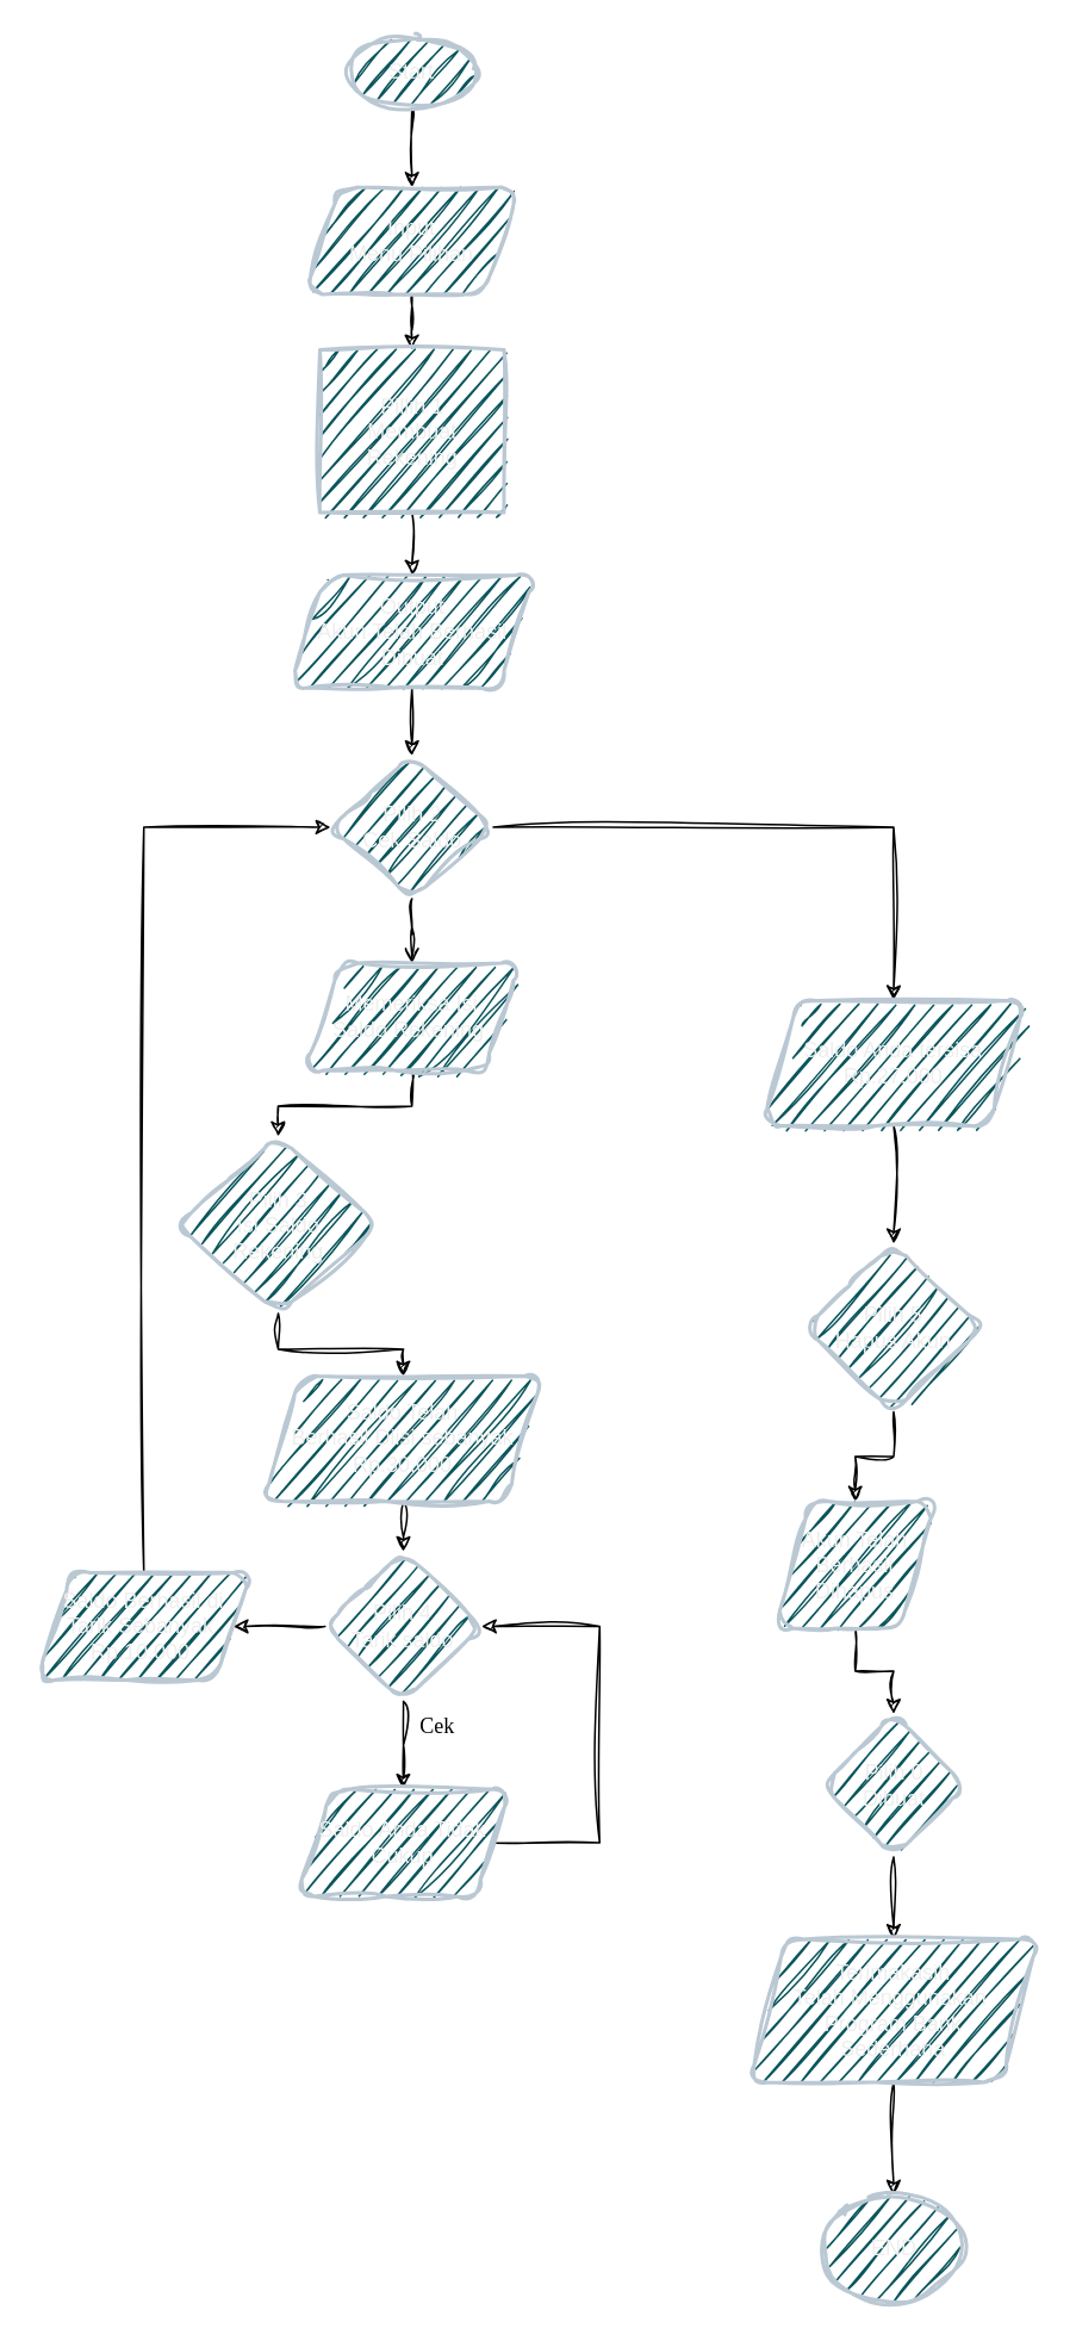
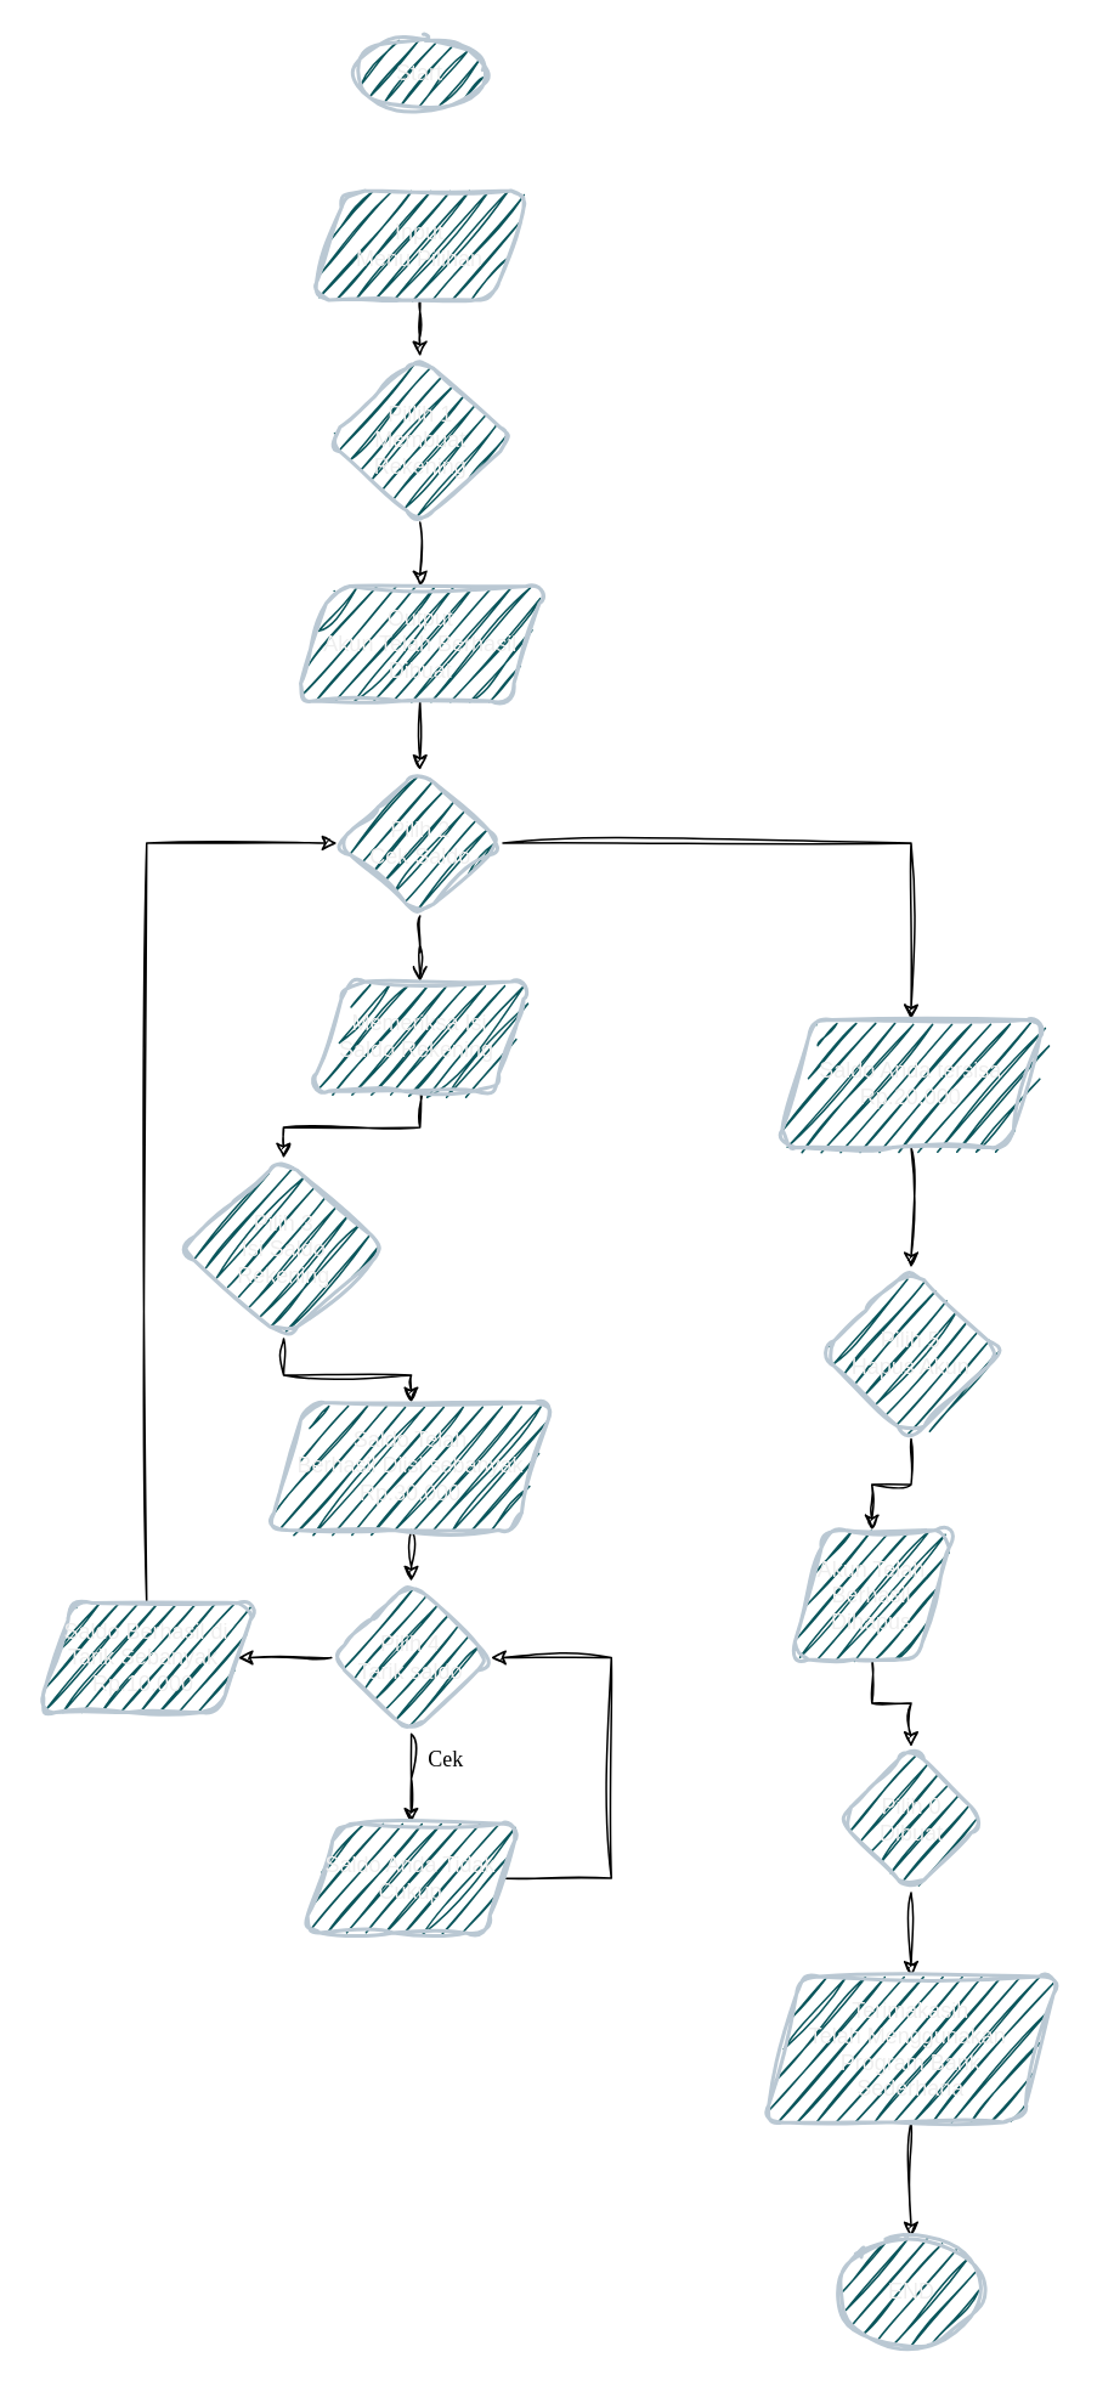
  <mxCell id="0" />
  <mxCell id="1" parent="0" />
- <mxCell id="2" value="" style="edgeStyle=orthogonalEdgeStyle;rounded=0;sketch=1;hachureGap=4;jiggle=2;curveFitting=1;orthogonalLoop=1;jettySize=auto;html=1;fontFamily=Architects Daughter;fontSource=https%3A%2F%2Ffonts.googleapis.com%2Fcss%3Ffamily%3DArchitects%2BDaughter;" edge="1" parent="1" source="3" target="5"><mxGeometry relative="1" as="geometry" /></mxCell>
  <mxCell id="3" value="Start" style="strokeWidth=2;html=1;shape=mxgraph.flowchart.start_1;whiteSpace=wrap;labelBackgroundColor=none;fillColor=#09555B;strokeColor=#BAC8D3;fontColor=#EEEEEE;sketch=1;curveFitting=1;jiggle=2;rounded=1;" parent="1" vertex="1"><mxGeometry x="195" y="20" width="70" height="40" as="geometry" /></mxCell>
  <mxCell id="4" value="" style="edgeStyle=orthogonalEdgeStyle;rounded=0;sketch=1;hachureGap=4;jiggle=2;curveFitting=1;orthogonalLoop=1;jettySize=auto;html=1;fontFamily=Architects Daughter;fontSource=https%3A%2F%2Ffonts.googleapis.com%2Fcss%3Ffamily%3DArchitects%2BDaughter;" edge="1" parent="1" source="5" target="7"><mxGeometry relative="1" as="geometry" /></mxCell>
  <mxCell id="5" value="Input&lt;div&gt;Menu Pilihan&lt;/div&gt;" style="shape=parallelogram;perimeter=parallelogramPerimeter;whiteSpace=wrap;html=1;fixedSize=1;fillColor=#09555B;strokeColor=#BAC8D3;fontColor=#EEEEEE;strokeWidth=2;labelBackgroundColor=none;sketch=1;curveFitting=1;jiggle=2;rounded=1;" vertex="1" parent="1"><mxGeometry x="170" y="104" width="120" height="60" as="geometry" /></mxCell>
  <mxCell id="6" style="edgeStyle=orthogonalEdgeStyle;rounded=0;sketch=1;hachureGap=4;jiggle=2;curveFitting=1;orthogonalLoop=1;jettySize=auto;html=1;exitX=0.5;exitY=1;exitDx=0;exitDy=0;entryX=0.5;entryY=0;entryDx=0;entryDy=0;fontFamily=Architects Daughter;fontSource=https%3A%2F%2Ffonts.googleapis.com%2Fcss%3Ffamily%3DArchitects%2BDaughter;" edge="1" parent="1" source="7" target="12"><mxGeometry relative="1" as="geometry" /></mxCell>
- <mxCell id="7" value="Pillih 1&lt;div&gt;Membuat Rekening&lt;/div&gt;" style="whiteSpace=wrap;html=1;fillColor=#09555B;strokeColor=#BAC8D3;fontColor=#EEEEEE;strokeWidth=2;labelBackgroundColor=none;sketch=1;curveFitting=1;jiggle=2;rounded=0;" vertex="1" parent="1"><mxGeometry x="178.5" y="195" width="103" height="91" as="geometry" /></mxCell>
+ <mxCell id="7" value="Pillih 1&lt;div&gt;Membuat Rekening&lt;/div&gt;" style="rhombus;whiteSpace=wrap;html=1;fillColor=#09555B;strokeColor=#BAC8D3;fontColor=#EEEEEE;strokeWidth=2;labelBackgroundColor=none;sketch=1;curveFitting=1;jiggle=2;rounded=1;" vertex="1" parent="1"><mxGeometry x="178.5" y="195" width="103" height="91" as="geometry" /></mxCell>
  <mxCell id="8" value="" style="edgeStyle=orthogonalEdgeStyle;rounded=0;sketch=1;hachureGap=4;jiggle=2;curveFitting=1;orthogonalLoop=1;jettySize=auto;html=1;fontFamily=Architects Daughter;fontSource=https%3A%2F%2Ffonts.googleapis.com%2Fcss%3Ffamily%3DArchitects%2BDaughter;endArrow=open;" edge="1" parent="1" source="10" target="14"><mxGeometry relative="1" as="geometry" /></mxCell>
  <mxCell id="9" style="edgeStyle=orthogonalEdgeStyle;rounded=0;sketch=1;hachureGap=4;jiggle=2;curveFitting=1;orthogonalLoop=1;jettySize=auto;html=1;exitX=1;exitY=0.5;exitDx=0;exitDy=0;fontFamily=Architects Daughter;fontSource=https%3A%2F%2Ffonts.googleapis.com%2Fcss%3Ffamily%3DArchitects%2BDaughter;entryX=0.5;entryY=0;entryDx=0;entryDy=0;" edge="1" parent="1" source="10" target="25"><mxGeometry relative="1" as="geometry"><mxPoint x="419" y="552" as="targetPoint" /></mxGeometry></mxCell>
  <mxCell id="10" value="Pilih 2&lt;div&gt;Cek Saldo&lt;/div&gt;" style="rhombus;whiteSpace=wrap;html=1;fillColor=#09555B;strokeColor=#BAC8D3;fontColor=#EEEEEE;strokeWidth=2;labelBackgroundColor=none;sketch=1;curveFitting=1;jiggle=2;rounded=1;" vertex="1" parent="1"><mxGeometry x="184.5" y="422" width="91" height="80" as="geometry" /></mxCell>
  <mxCell id="11" style="edgeStyle=orthogonalEdgeStyle;rounded=0;sketch=1;hachureGap=4;jiggle=2;curveFitting=1;orthogonalLoop=1;jettySize=auto;html=1;exitX=0.5;exitY=1;exitDx=0;exitDy=0;entryX=0.5;entryY=0;entryDx=0;entryDy=0;fontFamily=Architects Daughter;fontSource=https%3A%2F%2Ffonts.googleapis.com%2Fcss%3Ffamily%3DArchitects%2BDaughter;" edge="1" parent="1" source="12" target="10"><mxGeometry relative="1" as="geometry" /></mxCell>
  <mxCell id="12" value="Output&lt;div&gt;Akun Telah Berhasil&lt;/div&gt;&lt;div&gt;Dibuat&lt;/div&gt;" style="shape=parallelogram;perimeter=parallelogramPerimeter;whiteSpace=wrap;html=1;fixedSize=1;fillColor=#09555B;strokeColor=#BAC8D3;fontColor=#EEEEEE;strokeWidth=2;labelBackgroundColor=none;sketch=1;curveFitting=1;jiggle=2;rounded=1;" vertex="1" parent="1"><mxGeometry x="161.5" y="321" width="137" height="63" as="geometry" /></mxCell>
  <mxCell id="13" style="edgeStyle=orthogonalEdgeStyle;rounded=0;sketch=1;hachureGap=4;jiggle=2;curveFitting=1;orthogonalLoop=1;jettySize=auto;html=1;exitX=0.5;exitY=1;exitDx=0;exitDy=0;entryX=0.5;entryY=0;entryDx=0;entryDy=0;fontFamily=Architects Daughter;fontSource=https%3A%2F%2Ffonts.googleapis.com%2Fcss%3Ffamily%3DArchitects%2BDaughter;" edge="1" parent="1" source="14" target="16"><mxGeometry relative="1" as="geometry" /></mxCell>
  <mxCell id="14" value="Memeriksa Isi&lt;div&gt;Saldo Rekening&amp;nbsp;&lt;/div&gt;" style="shape=parallelogram;perimeter=parallelogramPerimeter;whiteSpace=wrap;html=1;fixedSize=1;fillColor=#09555B;strokeColor=#BAC8D3;fontColor=#EEEEEE;strokeWidth=2;labelBackgroundColor=none;sketch=1;curveFitting=1;jiggle=2;rounded=1;" vertex="1" parent="1"><mxGeometry x="169.99" y="538" width="120" height="60" as="geometry" /></mxCell>
  <mxCell id="15" value="" style="edgeStyle=orthogonalEdgeStyle;rounded=0;sketch=1;hachureGap=4;jiggle=2;curveFitting=1;orthogonalLoop=1;jettySize=auto;html=1;fontFamily=Architects Daughter;fontSource=https%3A%2F%2Ffonts.googleapis.com%2Fcss%3Ffamily%3DArchitects%2BDaughter;" edge="1" parent="1" source="16" target="18"><mxGeometry relative="1" as="geometry" /></mxCell>
  <mxCell id="16" value="Pilih 3&lt;div&gt;Isi Saldo&lt;/div&gt;&lt;div&gt;Rekening&lt;/div&gt;" style="rhombus;whiteSpace=wrap;html=1;fillColor=#09555B;strokeColor=#BAC8D3;fontColor=#EEEEEE;strokeWidth=2;labelBackgroundColor=none;sketch=1;curveFitting=1;jiggle=2;rounded=1;" vertex="1" parent="1"><mxGeometry x="98.75" y="635" width="112.75" height="99" as="geometry" /></mxCell>
  <mxCell id="17" value="" style="edgeStyle=orthogonalEdgeStyle;rounded=0;sketch=1;hachureGap=4;jiggle=2;curveFitting=1;orthogonalLoop=1;jettySize=auto;html=1;fontFamily=Architects Daughter;fontSource=https%3A%2F%2Ffonts.googleapis.com%2Fcss%3Ffamily%3DArchitects%2BDaughter;" edge="1" parent="1" source="18" target="21"><mxGeometry relative="1" as="geometry" /></mxCell>
  <mxCell id="18" value="Saldo Telah&lt;div&gt;Berhasil Diisi sebanyak Rp.30.000&lt;/div&gt;" style="shape=parallelogram;perimeter=parallelogramPerimeter;whiteSpace=wrap;html=1;fixedSize=1;fillColor=#09555B;strokeColor=#BAC8D3;fontColor=#EEEEEE;strokeWidth=2;labelBackgroundColor=none;sketch=1;curveFitting=1;jiggle=2;rounded=1;" vertex="1" parent="1"><mxGeometry x="147.19" y="769" width="155.88" height="70" as="geometry" /></mxCell>
  <mxCell id="19" value="" style="edgeStyle=orthogonalEdgeStyle;rounded=0;sketch=1;hachureGap=4;jiggle=2;curveFitting=1;orthogonalLoop=1;jettySize=auto;html=1;fontFamily=Architects Daughter;fontSource=https%3A%2F%2Ffonts.googleapis.com%2Fcss%3Ffamily%3DArchitects%2BDaughter;" edge="1" parent="1" source="21" target="23"><mxGeometry relative="1" as="geometry" /></mxCell>
  <mxCell id="20" value="" style="edgeStyle=orthogonalEdgeStyle;rounded=0;sketch=1;hachureGap=4;jiggle=2;curveFitting=1;orthogonalLoop=1;jettySize=auto;html=1;fontFamily=Architects Daughter;fontSource=https%3A%2F%2Ffonts.googleapis.com%2Fcss%3Ffamily%3DArchitects%2BDaughter;" edge="1" parent="1" source="21" target="27"><mxGeometry relative="1" as="geometry" /></mxCell>
  <mxCell id="21" value="Pilih 4&lt;div&gt;Tarik saldo&lt;/div&gt;" style="rhombus;whiteSpace=wrap;html=1;fillColor=#09555B;strokeColor=#BAC8D3;fontColor=#EEEEEE;strokeWidth=2;labelBackgroundColor=none;sketch=1;curveFitting=1;jiggle=2;rounded=1;" vertex="1" parent="1"><mxGeometry x="181.37" y="867" width="87.5" height="84" as="geometry" /></mxCell>
  <mxCell id="22" style="edgeStyle=orthogonalEdgeStyle;rounded=0;sketch=1;hachureGap=4;jiggle=2;curveFitting=1;orthogonalLoop=1;jettySize=auto;html=1;exitX=0.5;exitY=0;exitDx=0;exitDy=0;entryX=0;entryY=0.5;entryDx=0;entryDy=0;fontFamily=Architects Daughter;fontSource=https%3A%2F%2Ffonts.googleapis.com%2Fcss%3Ffamily%3DArchitects%2BDaughter;" edge="1" parent="1" source="23" target="10"><mxGeometry relative="1" as="geometry" /></mxCell>
  <mxCell id="23" value="Saldo Berhasil di Tarik Sebanyak&amp;nbsp;&lt;div&gt;Rp.10.000&amp;nbsp;&lt;/div&gt;" style="shape=parallelogram;perimeter=parallelogramPerimeter;whiteSpace=wrap;html=1;fixedSize=1;fillColor=#09555B;strokeColor=#BAC8D3;fontColor=#EEEEEE;strokeWidth=2;labelBackgroundColor=none;sketch=1;curveFitting=1;jiggle=2;rounded=1;" vertex="1" parent="1"><mxGeometry x="20" y="879" width="120" height="60" as="geometry" /></mxCell>
  <mxCell id="24" value="" style="edgeStyle=orthogonalEdgeStyle;rounded=0;sketch=1;hachureGap=4;jiggle=2;curveFitting=1;orthogonalLoop=1;jettySize=auto;html=1;fontFamily=Architects Daughter;fontSource=https%3A%2F%2Ffonts.googleapis.com%2Fcss%3Ffamily%3DArchitects%2BDaughter;" edge="1" parent="1" source="25" target="30"><mxGeometry relative="1" as="geometry" /></mxCell>
- <mxCell id="25" value="Saldo Anda tersisa&lt;div&gt;Rp.27.000&lt;/div&gt;" style="shape=parallelogram;perimeter=parallelogramPerimeter;whiteSpace=wrap;html=1;fixedSize=1;fillColor=#09555B;strokeColor=#BAC8D3;fontColor=#EEEEEE;strokeWidth=2;labelBackgroundColor=none;sketch=1;curveFitting=1;jiggle=2;rounded=1;" vertex="1" parent="1"><mxGeometry x="426" y="559" width="147" height="70" as="geometry" /></mxCell>
+ <mxCell id="25" value="Saldo Anda tersisa&lt;div&gt;Rp.20.000&lt;/div&gt;" style="shape=parallelogram;perimeter=parallelogramPerimeter;whiteSpace=wrap;html=1;fixedSize=1;fillColor=#09555B;strokeColor=#BAC8D3;fontColor=#EEEEEE;strokeWidth=2;labelBackgroundColor=none;sketch=1;curveFitting=1;jiggle=2;rounded=1;" vertex="1" parent="1"><mxGeometry x="426" y="559" width="147" height="70" as="geometry" /></mxCell>
  <mxCell id="26" style="edgeStyle=orthogonalEdgeStyle;rounded=0;sketch=1;hachureGap=4;jiggle=2;curveFitting=1;orthogonalLoop=1;jettySize=auto;html=1;exitX=1;exitY=0.5;exitDx=0;exitDy=0;entryX=1;entryY=0.5;entryDx=0;entryDy=0;fontFamily=Architects Daughter;fontSource=https%3A%2F%2Ffonts.googleapis.com%2Fcss%3Ffamily%3DArchitects%2BDaughter;" edge="1" parent="1" source="27" target="21"><mxGeometry relative="1" as="geometry"><Array as="points"><mxPoint x="335" y="1030" /><mxPoint x="335" y="909" /></Array></mxGeometry></mxCell>
  <mxCell id="27" value="Saldo Anda Tidak&lt;div&gt;Cukup&lt;/div&gt;" style="shape=parallelogram;perimeter=parallelogramPerimeter;whiteSpace=wrap;html=1;fixedSize=1;fillColor=#09555B;strokeColor=#BAC8D3;fontColor=#EEEEEE;strokeWidth=2;labelBackgroundColor=none;sketch=1;curveFitting=1;jiggle=2;rounded=1;" vertex="1" parent="1"><mxGeometry x="165.12" y="1000" width="120" height="60" as="geometry" /></mxCell>
  <mxCell id="28" value="Cek" style="text;html=1;align=center;verticalAlign=middle;resizable=0;points=[];autosize=1;strokeColor=none;fillColor=none;fontFamily=Architects Daughter;fontSource=https%3A%2F%2Ffonts.googleapis.com%2Fcss%3Ffamily%3DArchitects%2BDaughter;" vertex="1" parent="1"><mxGeometry x="219.87" y="947" width="49" height="35" as="geometry" /></mxCell>
  <mxCell id="29" value="" style="edgeStyle=orthogonalEdgeStyle;rounded=0;sketch=1;hachureGap=4;jiggle=2;curveFitting=1;orthogonalLoop=1;jettySize=auto;html=1;fontFamily=Architects Daughter;fontSource=https%3A%2F%2Ffonts.googleapis.com%2Fcss%3Ffamily%3DArchitects%2BDaughter;" edge="1" parent="1" source="30" target="32"><mxGeometry relative="1" as="geometry" /></mxCell>
  <mxCell id="30" value="Pilih 5&lt;div&gt;Hapus Akun&lt;/div&gt;" style="rhombus;whiteSpace=wrap;html=1;fillColor=#09555B;strokeColor=#BAC8D3;fontColor=#EEEEEE;strokeWidth=2;labelBackgroundColor=none;sketch=1;curveFitting=1;jiggle=2;rounded=1;" vertex="1" parent="1"><mxGeometry x="450" y="695" width="99" height="94" as="geometry" /></mxCell>
  <mxCell id="31" value="" style="edgeStyle=orthogonalEdgeStyle;rounded=0;sketch=1;hachureGap=4;jiggle=2;curveFitting=1;orthogonalLoop=1;jettySize=auto;html=1;fontFamily=Architects Daughter;fontSource=https%3A%2F%2Ffonts.googleapis.com%2Fcss%3Ffamily%3DArchitects%2BDaughter;" edge="1" parent="1" source="32" target="34"><mxGeometry relative="1" as="geometry" /></mxCell>
  <mxCell id="32" value="Akun Telah Berhasil Dihapus" style="shape=parallelogram;perimeter=parallelogramPerimeter;whiteSpace=wrap;html=1;fixedSize=1;fillColor=#09555B;strokeColor=#BAC8D3;fontColor=#EEEEEE;strokeWidth=2;labelBackgroundColor=none;sketch=1;curveFitting=1;jiggle=2;rounded=1;" vertex="1" parent="1"><mxGeometry x="433" y="839" width="90" height="71" as="geometry" /></mxCell>
  <mxCell id="33" value="" style="edgeStyle=orthogonalEdgeStyle;rounded=0;sketch=1;hachureGap=4;jiggle=2;curveFitting=1;orthogonalLoop=1;jettySize=auto;html=1;fontFamily=Architects Daughter;fontSource=https%3A%2F%2Ffonts.googleapis.com%2Fcss%3Ffamily%3DArchitects%2BDaughter;" edge="1" parent="1" source="34" target="36"><mxGeometry relative="1" as="geometry" /></mxCell>
  <mxCell id="34" value="Pilih 0&lt;div&gt;Dibuat&lt;/div&gt;" style="rhombus;whiteSpace=wrap;html=1;fillColor=#09555B;strokeColor=#BAC8D3;fontColor=#EEEEEE;strokeWidth=2;labelBackgroundColor=none;sketch=1;curveFitting=1;jiggle=2;rounded=1;" vertex="1" parent="1"><mxGeometry x="459.5" y="958" width="80" height="80" as="geometry" /></mxCell>
  <mxCell id="35" value="" style="edgeStyle=orthogonalEdgeStyle;rounded=0;sketch=1;hachureGap=4;jiggle=2;curveFitting=1;orthogonalLoop=1;jettySize=auto;html=1;fontFamily=Architects Daughter;fontSource=https%3A%2F%2Ffonts.googleapis.com%2Fcss%3Ffamily%3DArchitects%2BDaughter;" edge="1" parent="1" source="36" target="37"><mxGeometry relative="1" as="geometry" /></mxCell>
  <mxCell id="36" value="Terimakasih&lt;div&gt;Telah Menggunakan&amp;nbsp;&lt;/div&gt;&lt;div&gt;Program Bank&lt;/div&gt;&lt;div&gt;Sederhana&lt;/div&gt;" style="shape=parallelogram;perimeter=parallelogramPerimeter;whiteSpace=wrap;html=1;fixedSize=1;fillColor=#09555B;strokeColor=#BAC8D3;fontColor=#EEEEEE;strokeWidth=2;labelBackgroundColor=none;sketch=1;curveFitting=1;jiggle=2;rounded=1;" vertex="1" parent="1"><mxGeometry x="419" y="1084" width="161" height="80" as="geometry" /></mxCell>
  <mxCell id="37" value="END" style="ellipse;whiteSpace=wrap;html=1;fillColor=#09555B;strokeColor=#BAC8D3;fontColor=#EEEEEE;strokeWidth=2;labelBackgroundColor=none;sketch=1;curveFitting=1;jiggle=2;rounded=1;" vertex="1" parent="1"><mxGeometry x="459.5" y="1227" width="80" height="60" as="geometry" /></mxCell>
